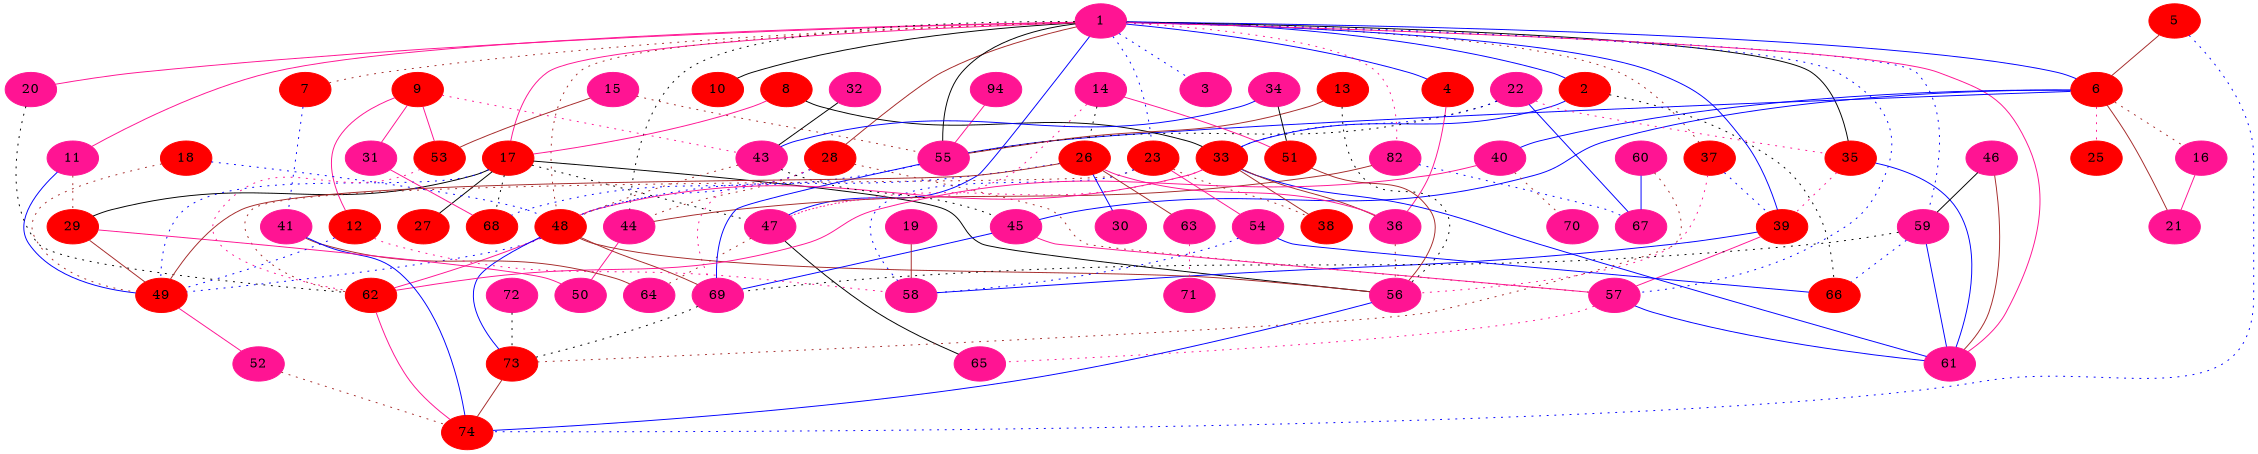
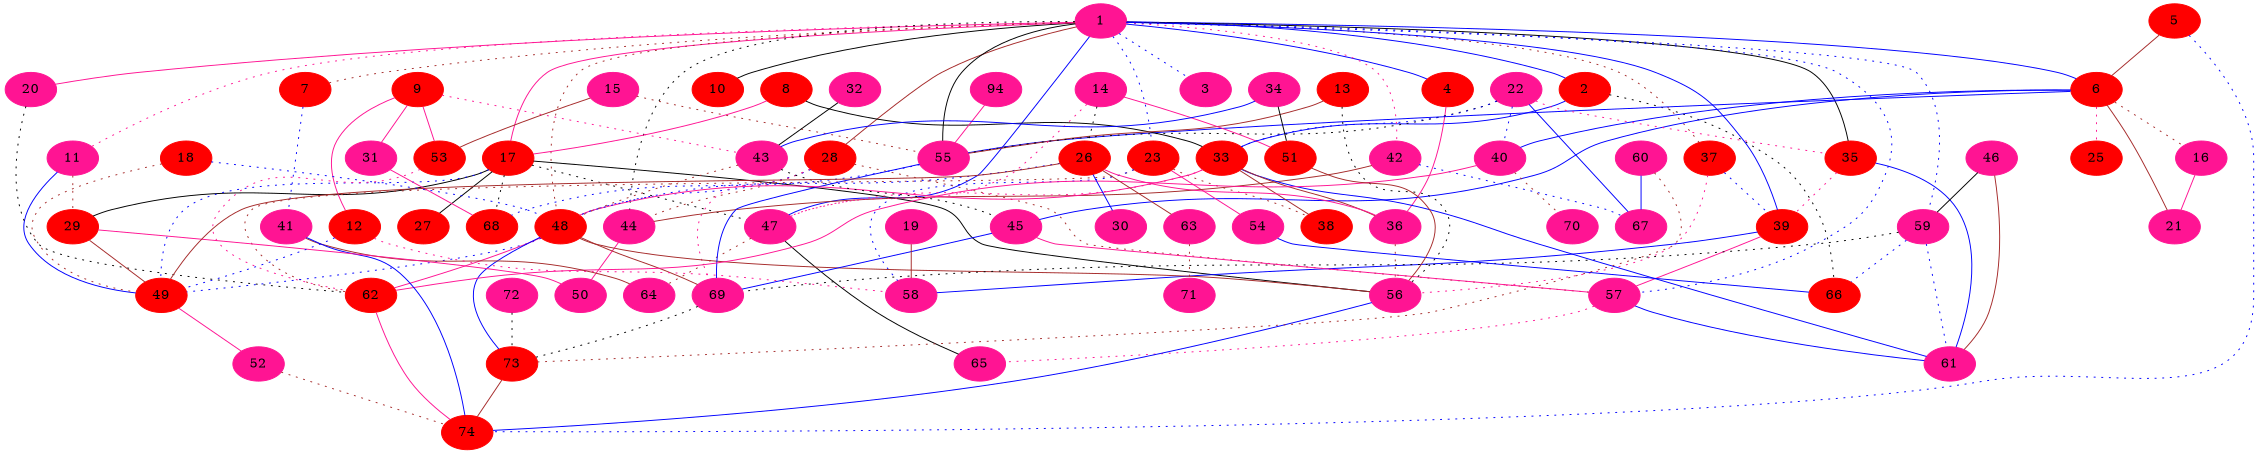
  graph {
    node [color=deeppink style=filled]
    edge [color=blue style=solid weight=1.0]
    2 [color=red]
    1
    3
    4 [color=red]
    6 [color=red]
    7 [color=red]
    10 [color=red]
    11
    17 [color=red]
    20
    23 [color=red]
    28 [color=red]
    35 [color=red]
    37 [color=red]
    39 [color=red]
-   42 [label=82]
+   42
    44
    47
    48 [color=red]
    55
    57
    59
    61
    33 [color=red]
    66 [color=red]
    36
    16
    21
    25 [color=red]
    40
    45
    41
    29 [color=red]
    49 [color=red]
    56
    27 [color=red]
    68 [color=red]
    62 [color=red]
    58
    38 [color=red]
    54
    69
    67
    50
    64
    65
    73 [color=red]
    5 [color=red]
    74 [color=red]
    70
    8 [color=red]
    9 [color=red]
    12 [color=red]
    31
    43
    53 [color=red]
    52
    13 [color=red]
    14
    26 [color=red]
    51 [color=red]
    30
    63
    15
    18 [color=red]
    19
    22
    n68 [label=94]
    71
    32
    34
    46
    60
    72
    2 -- 33
    2 -- 66 [color=black style=dotted]
    1 -- 2
    1 -- 3 [style=dotted]
    1 -- 4
    1 -- 6
    1 -- 7 [color=brown style=dotted]
    1 -- 10 [color=black]
-   1 -- 11 [color=deeppink]
+   1 -- 11 [color=deeppink style=dotted]
    1 -- 17 [color=deeppink]
    1 -- 20 [color=deeppink]
    1 -- 23 [style=dotted]
    1 -- 28 [color=brown]
    1 -- 35 [color=black]
    1 -- 37 [color=brown style=dotted]
    1 -- 39
    1 -- 42 [color=deeppink style=dotted]
    1 -- 44 [color=black style=dotted weight=2.0]
    1 -- 47
    1 -- 48 [color=brown style=dotted weight=2.0]
    1 -- 55 [color=black]
    1 -- 57 [style=dotted]
    1 -- 59 [style=dotted]
-   1 -- 61 [color=deeppink]
    4 -- 36 [color=deeppink]
    6 -- 55
    6 -- 16 [color=brown style=dotted]
    6 -- 21 [color=brown]
    6 -- 25 [color=deeppink style=dotted]
    6 -- 40
    6 -- 45
    7 -- 41 [style=dotted]
    11 -- 29 [color=brown style=dotted]
    11 -- 49
    17 -- 47 [color=black style=dotted]
    17 -- 29 [color=black]
    17 -- 49 [style=dotted]
    17 -- 56 [color=black]
    17 -- 27 [color=black]
    17 -- 68 [color=black style=dotted]
    20 -- 62 [color=black style=dotted]
    23 -- 62 [color=brown style=dotted]
    23 -- 58 [style=dotted]
    23 -- 38 [color=brown style=dotted]
    23 -- 54 [color=deeppink]
    28 -- 44 [color=brown style=dotted]
    28 -- 48 [style=dotted]
    28 -- 57 [color=brown style=dotted]
    28 -- 69 [color=deeppink style=dotted]
    35 -- 39 [color=deeppink style=dotted]
    35 -- 61
    37 -- 39 [style=dotted weight=2.0]
    37 -- 56 [color=deeppink style=dotted]
    39 -- 57 [color=deeppink]
    39 -- 58
    42 -- 44 [color=brown]
    42 -- 67 [style=dotted]
    44 -- 50 [color=deeppink]
    47 -- 64 [color=brown style=dotted]
    47 -- 65 [color=black]
    48 -- 49 [style=dotted]
    48 -- 56 [color=brown]
    48 -- 62 [color=deeppink weight=2.0]
    48 -- 69 [color=brown weight=2.0]
    48 -- 73
    55 -- 68 [style=dotted]
    55 -- 69
    57 -- 61
    57 -- 65 [color=deeppink style=dotted]
-   59 -- 61
+   59 -- 61 [style=dotted]
    59 -- 66 [style=dotted]
    59 -- 69 [color=black style=dotted]
    33 -- 47 [color=deeppink style=dotted]
    33 -- 48 [color=deeppink]
    33 -- 61
    33 -- 36 [color=brown]
    33 -- 38 [color=brown]
    36 -- 56 [color=brown style=dotted]
    16 -- 21 [color=deeppink]
    40 -- 62 [color=deeppink]
    40 -- 70 [color=brown style=dotted]
    45 -- 57 [color=deeppink]
    45 -- 69
    41 -- 64 [color=brown weight=2.0]
    41 -- 74
    29 -- 49 [color=brown]
    29 -- 50 [color=deeppink]
    49 -- 52 [color=deeppink]
    56 -- 74
    62 -- 74 [color=deeppink]
    54 -- 66
-   54 -- 58 [style=dotted]
    69 -- 73 [color=black style=dotted]
    73 -- 74 [color=brown]
    5 -- 6 [color=brown]
    5 -- 74 [style=dotted]
    8 -- 17 [color=deeppink]
    8 -- 33 [color=black]
    9 -- 12 [color=deeppink]
    9 -- 31 [color=deeppink]
    9 -- 43 [color=deeppink style=dotted]
    9 -- 53 [color=deeppink]
    12 -- 49 [style=dotted]
    12 -- 58 [color=deeppink style=dotted]
    31 -- 68 [color=deeppink]
    43 -- 48 [color=brown style=dotted]
    43 -- 45 [color=black style=dotted]
    53 -- 62 [color=deeppink style=dotted]
    52 -- 74 [color=brown style=dotted]
    13 -- 55 [color=brown]
    13 -- 56 [color=black style=dotted]
    14 -- 47 [color=deeppink style=dotted]
    14 -- 26 [color=black style=dotted]
    14 -- 51 [color=deeppink]
    26 -- 48 [style=dotted]
    26 -- 36 [color=deeppink]
    26 -- 49 [color=brown]
    26 -- 30
    26 -- 63 [color=brown]
    51 -- 56 [color=brown]
-   63 -- 71 [color=deeppink style=dotted]
+   63 -- 71 [color=brown style=dotted]
    15 -- 55 [color=brown style=dotted]
    15 -- 53 [color=brown]
    18 -- 48 [style=dotted]
    18 -- 49 [color=brown style=dotted]
    19 -- 58 [color=brown]
    22 -- 35 [color=deeppink style=dotted]
    22 -- 55 [color=black style=dotted]
    22 -- 33 [style=dotted]
+   22 -- 40 [style=dotted]
    22 -- 67
    n68 -- 55 [color=deeppink]
    32 -- 43 [color=black]
    34 -- 43
    34 -- 51 [color=black]
    46 -- 59 [color=black]
    46 -- 61 [color=brown]
    60 -- 67
    60 -- 73 [color=brown style=dotted]
    72 -- 73 [color=black style=dotted]
  }
